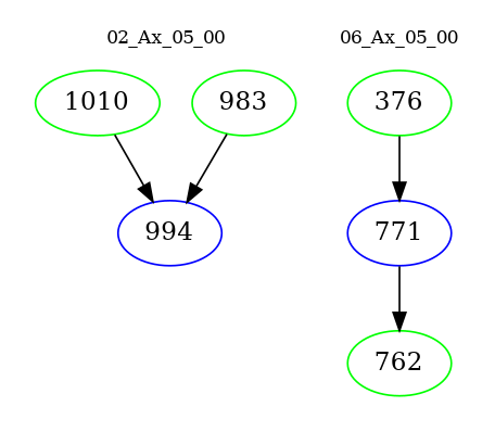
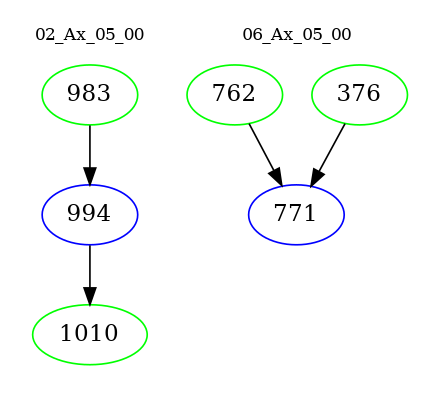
  digraph {
    node [color=green]
    edge [color=black]
    n1 [label=983]
    n2 [color=blue label=994]
    n3 [label=1010]
    n4 [label=376]
    n5 [color=blue label=771]
    n6 [label=762]
    subgraph cluster_1 {
      color=white
      fontsize=10
      label="02_Ax_05_00"
      n1
      n2
      n3
    }
    subgraph cluster_2 {
      color=white
      fontsize=10
      label="06_Ax_05_00"
      n4
      n5
      n6
    }
    n1 -> n2
-   n3 -> n2
+   n2 -> n3
    n4 -> n5
-   n5 -> n6
+   n6 -> n5
  }
